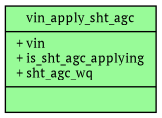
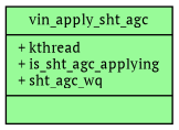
  digraph {
    fontname="PT Serif"
-   n1 [color=black fillcolor=palegreen fontcolor=black fontname="PT Serif" fontsize=10 height=0.2 label="{vin_apply_sht_agc\n|+ vin\l+ is_sht_agc_applying\l+ sht_agc_wq\l|}" shape=record style=filled width=0.4]
+   n1 [color=black fillcolor=palegreen fontcolor=black fontname="PT Serif" fontsize=10 height=0.2 label="{vin_apply_sht_agc\n|+ kthread\l+ is_sht_agc_applying\l+ sht_agc_wq\l|}" shape=record style=filled width=0.4]
  }
